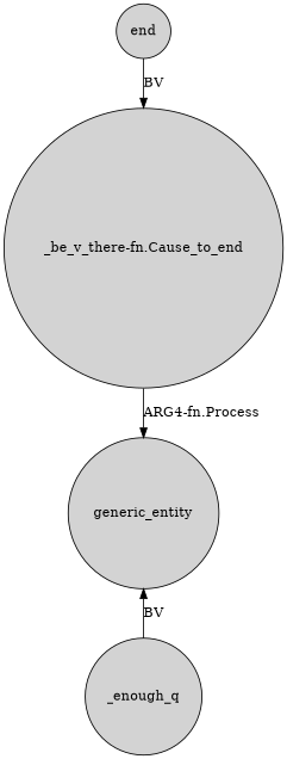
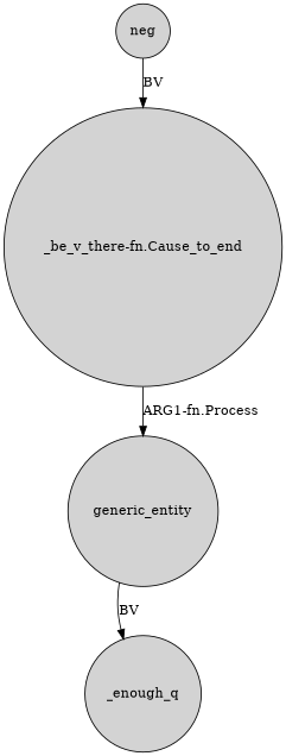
  digraph {
    node [shape=circle style=filled]
-   neg [label=end]
+   neg
    "_be_v_there-fn.Cause_to_end"
    generic_entity
    _enough_q
    neg -> "_be_v_there-fn.Cause_to_end" [label=BV]
-   "_be_v_there-fn.Cause_to_end" -> generic_entity [label="ARG4-fn.Process"]
-   _enough_q -> generic_entity [label=BV]
+   "_be_v_there-fn.Cause_to_end" -> generic_entity [label="ARG1-fn.Process"]
+   generic_entity -> _enough_q [label=BV]
  }
